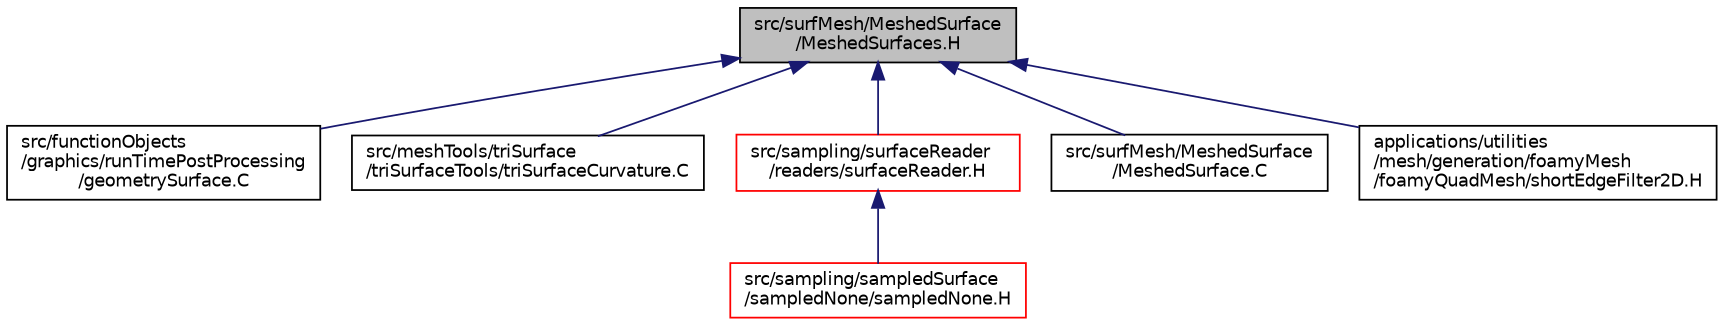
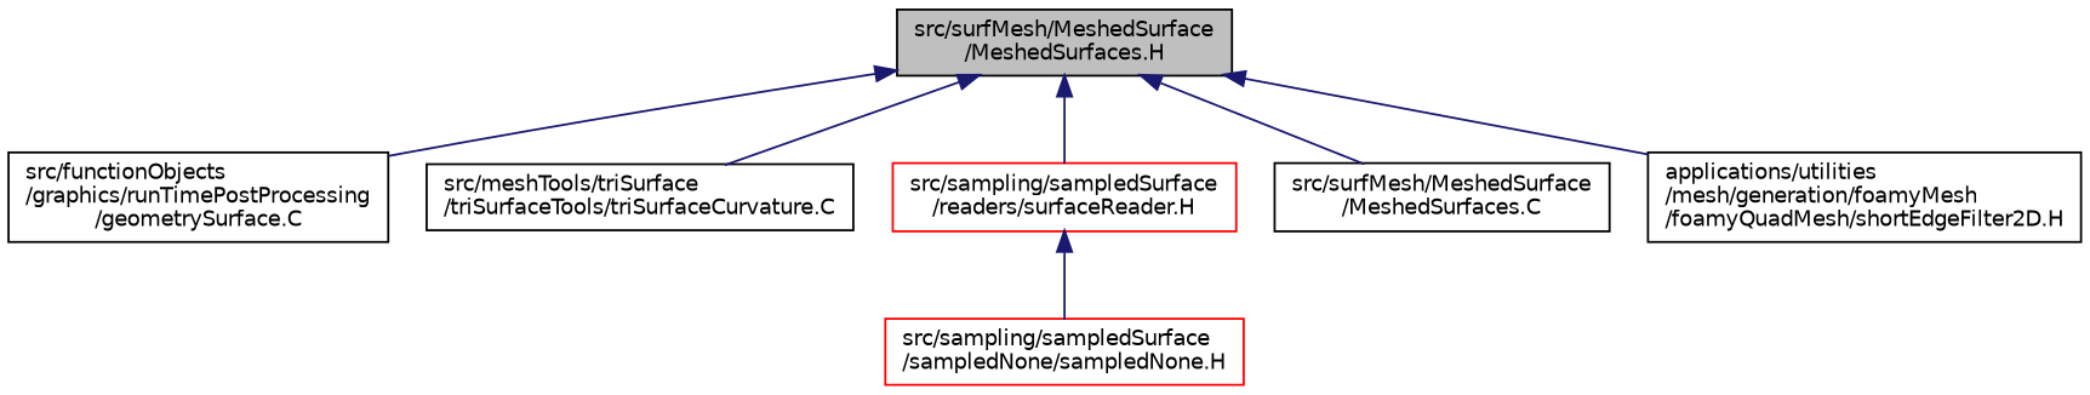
  digraph {
    node [color=black fontname=Helvetica fontsize=10 shape=record]
    edge [color=midnightblue dir=back fontname=Helvetica fontsize=10 labelfontname=Helvetica labelfontsize=10 style=solid]
    n1 [fillcolor=grey75 fontcolor=black height=0.2 label="src/surfMesh/MeshedSurface\l/MeshedSurfaces.H" style=filled width=0.4]
    n2 [height=0.2 label="src/functionObjects\l/graphics/runTimePostProcessing\l/geometrySurface.C" width=0.4]
    n3 [height=0.2 label="src/meshTools/triSurface\l/triSurfaceTools/triSurfaceCurvature.C" width=0.4]
-   n4 [color=red height=0.2 label="src/sampling/surfaceReader\l/readers/surfaceReader.H" width=0.4]
-   n5 [height=0.2 label="src/surfMesh/MeshedSurface\l/MeshedSurface.C" width=0.4]
+   n4 [color=red height=0.2 label="src/sampling/sampledSurface\l/readers/surfaceReader.H" width=0.4]
+   n5 [height=0.2 label="src/surfMesh/MeshedSurface\l/MeshedSurfaces.C" width=0.4]
    n6 [height=0.2 label="applications/utilities\l/mesh/generation/foamyMesh\l/foamyQuadMesh/shortEdgeFilter2D.H" width=0.4]
    n7 [color=red height=0.2 label="src/sampling/sampledSurface\l/sampledNone/sampledNone.H" width=0.4]
    n1 -> n2
    n1 -> n3
    n1 -> n4
    n1 -> n5
    n1 -> n6
    n4 -> n7
  }
